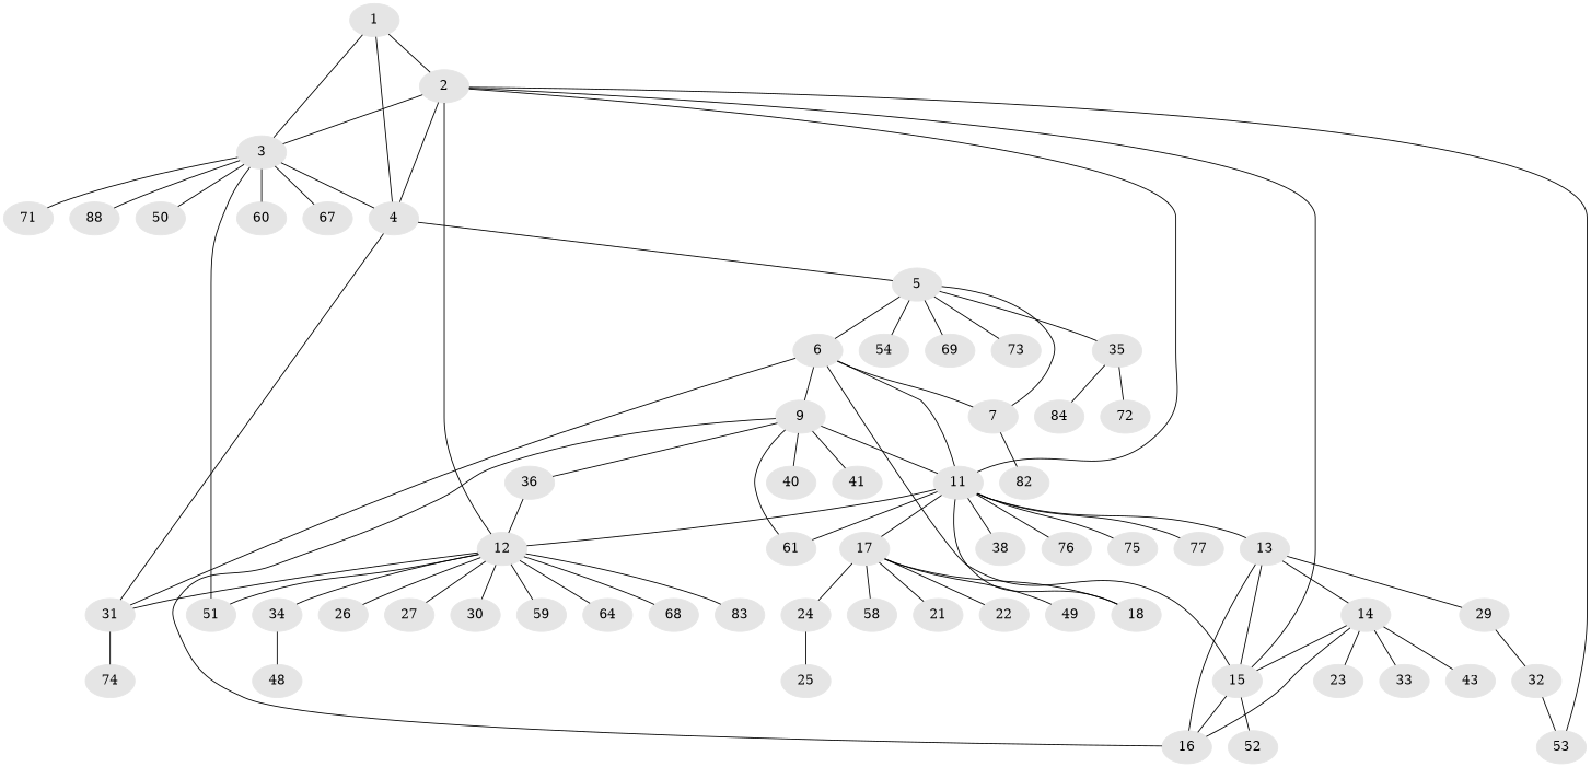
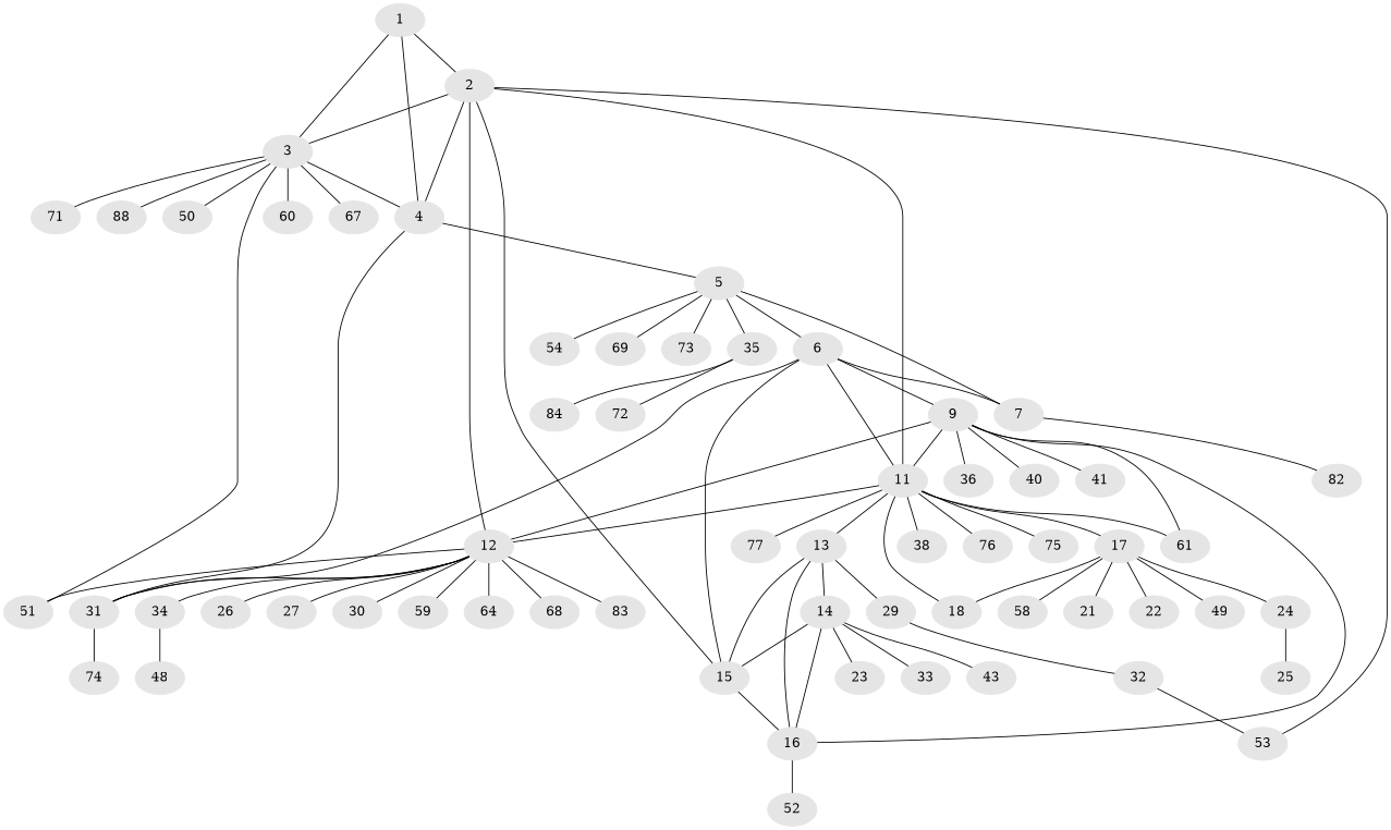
  graph {
    fontname="DejaVu Serif"
    node [color=gray90 fontname="DejaVu Serif" style=filled]
    edge [fontname="DejaVu Serif"]
    2 [super="+56"]
    3 [super="+37"]
    4 [super="+44"]
    11 [super="+20"]
    12 [super="+66"]
    15
    53
    1
    50
    51
    60
    67
    71
    n14 [label=88]
    5 [super="+45"]
    31 [super="+39"]
    61
    13 [super="+65"]
    17 [super="+19"]
    18
    38
    n22 [label=76]
    75
    77
    26
    27
    30 [super="+62"]
    34 [super="+85"]
    59
    64
    68
    83
    16 [super="+78"]
    6 [super="+8"]
    7 [super="+63"]
    35 [super="+57"]
    54
    69
    73
    74
    9 [super="+10"]
    82
    72
    84
    36 [super="+76"]
    40 [super="+70"]
    41 [super="+80"]
    52
    14 [super="+28"]
    29
    21
    22 [super="+79"]
    24 [super="+55"]
    49
    58
    48
    23
    33
    43
    32 [super="+47"]
    25 [super="+42"]
    2 -- 3
    2 -- 4
    2 -- 11
    2 -- 12
    2 -- 15
    2 -- 53
    3 -- 4
    3 -- 50
    3 -- 51
    3 -- 60
    3 -- 67
    3 -- 71
    3 -- n14
    4 -- 5
    4 -- 31
    11 -- 12
    11 -- 61
    11 -- 13
    11 -- 17 [weight=2]
    11 -- 18
    11 -- 38
    11 -- n22
    11 -- 75
    11 -- 77
    12 -- 51
    12 -- 31
    12 -- 26
    12 -- 27
    12 -- 30
    12 -- 34
    12 -- 59
    12 -- 64
    12 -- 68
    12 -- 83
    15 -- 16
    1 -- 2
    1 -- 3
    1 -- 4
    5 -- 6 [weight=2]
    5 -- 7
    5 -- 35
    5 -- 54
    5 -- 69
    5 -- 73
    31 -- 74
    13 -- 15
    13 -- 16
    13 -- 14
    13 -- 29
    17 -- 18 [weight=2]
    17 -- 21
    17 -- 22
    17 -- 24
    17 -- 49
    17 -- 58
    34 -- 48
-   15 -- 52
+   16 -- 52
    6 -- 11
    6 -- 15
    6 -- 31
    6 -- 7 [weight=2]
    6 -- 9
    7 -- 82
    35 -- 72
    35 -- 84
    9 -- 11 [weight=2]
-   36 -- 12 [weight=2]
+   9 -- 12 [weight=2]
    9 -- 61
    9 -- 16
    9 -- 36
    9 -- 40
    9 -- 41
    14 -- 15
    14 -- 16
    14 -- 23
    14 -- 33
    14 -- 43
    29 -- 32
    24 -- 25
    32 -- 53
  }
